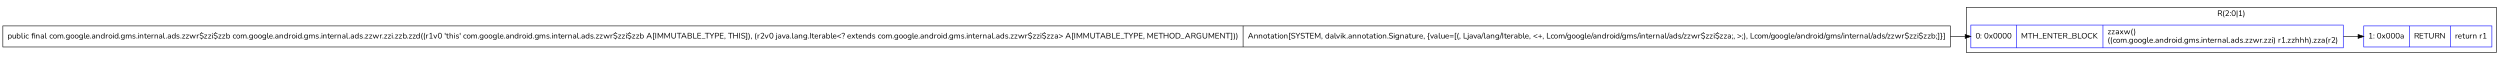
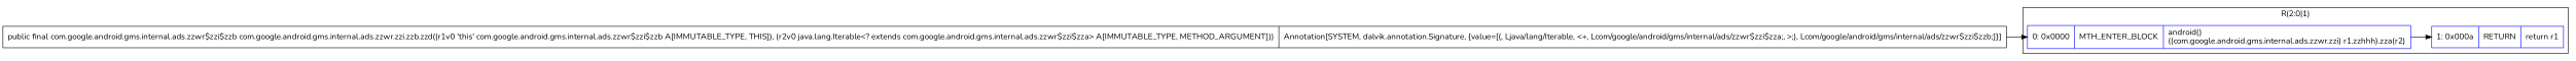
  digraph {
    rankdir=LR
    fontname=Nunito
    node [color=blue shape=record fontname=Nunito]
    edge [fontname=Nunito]
-   n1 [label="{0\:\ 0x0000|MTH_ENTER_BLOCK\l|zzaxw()\l((com.google.android.gms.internal.ads.zzwr.zzi) r1.zzhhh).zza(r2)\l}"]
+   n1 [label="{0\:\ 0x0000|MTH_ENTER_BLOCK\l|android()\l((com.google.android.gms.internal.ads.zzwr.zzi) r1.zzhhh).zza(r2)\l}"]
    n2 [label="{1\:\ 0x000a|RETURN\l|return r1\l}"]
    n3 [label="{public final com.google.android.gms.internal.ads.zzwr$zzi$zzb com.google.android.gms.internal.ads.zzwr.zzi.zzb.zzd((r1v0 'this' com.google.android.gms.internal.ads.zzwr$zzi$zzb A[IMMUTABLE_TYPE, THIS]), (r2v0 java.lang.Iterable\<? extends com.google.android.gms.internal.ads.zzwr$zzi$zza\> A[IMMUTABLE_TYPE, METHOD_ARGUMENT]))  | Annotation[SYSTEM, dalvik.annotation.Signature, \{value=[(, Ljava\/lang\/Iterable, \<+, Lcom\/google\/android\/gms\/internal\/ads\/zzwr$zzi$zza;, \>;), Lcom\/google\/android\/gms\/internal\/ads\/zzwr$zzi$zzb;]\}]\l}" color=""]
    subgraph cluster_1 {
      label="R(2:0|1)"
      n1
      n2
    }
    n1 -> n2
    n3 -> n1
  }
